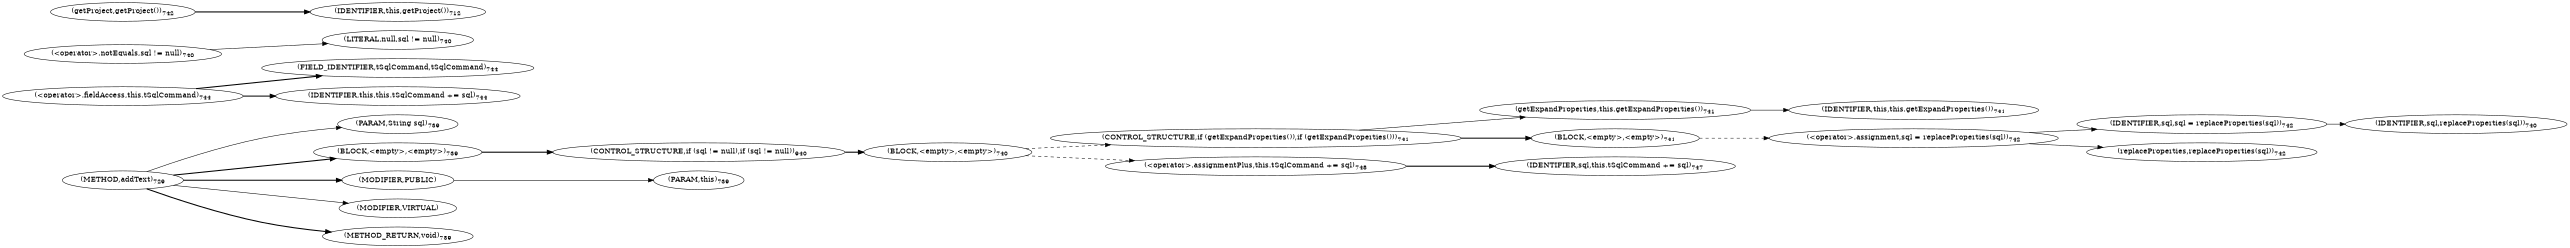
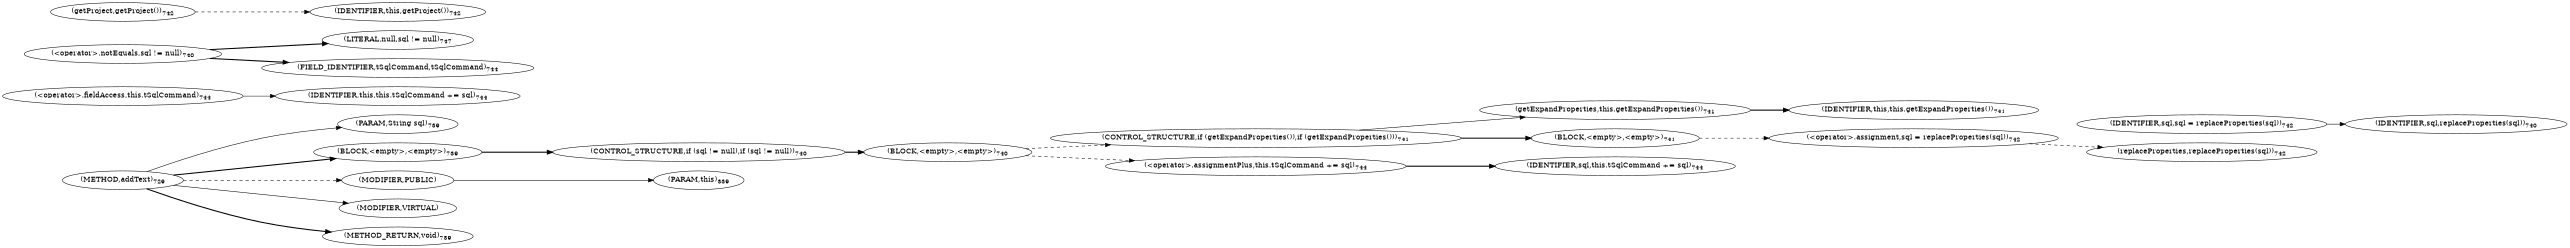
  digraph {
    rankdir=LR
    edge [style=bold]
    n1 [label=<(METHOD,addText)<SUB>729</SUB>>]
    n2 [label=<(PARAM,String sql)<SUB>739</SUB>>]
    n3 [label=<(BLOCK,&lt;empty&gt;,&lt;empty&gt;)<SUB>739</SUB>>]
    n4 [label=<(MODIFIER,PUBLIC)>]
    n5 [label=<(MODIFIER,VIRTUAL)>]
    n6 [label=<(METHOD_RETURN,void)<SUB>739</SUB>>]
-   n7 [label=<(PARAM,this)<SUB>739</SUB>>]
-   n8 [label=<(CONTROL_STRUCTURE,if (sql != null),if (sql != null))<SUB>940</SUB>>]
+   n7 [label=<(PARAM,this)<SUB>339</SUB>>]
+   n8 [label=<(CONTROL_STRUCTURE,if (sql != null),if (sql != null))<SUB>740</SUB>>]
    n9 [label=<(BLOCK,&lt;empty&gt;,&lt;empty&gt;)<SUB>740</SUB>>]
    n10 [label=<(&lt;operator&gt;.notEquals,sql != null)<SUB>740</SUB>>]
-   n11 [label=<(LITERAL,null,sql != null)<SUB>740</SUB>>]
+   n11 [label=<(LITERAL,null,sql != null)<SUB>747</SUB>>]
    n12 [label=<(CONTROL_STRUCTURE,if (getExpandProperties()),if (getExpandProperties()))<SUB>741</SUB>>]
-   n13 [label=<(&lt;operator&gt;.assignmentPlus,this.tSqlCommand += sql)<SUB>748</SUB>>]
+   n13 [label=<(&lt;operator&gt;.assignmentPlus,this.tSqlCommand += sql)<SUB>744</SUB>>]
    n14 [label=<(getExpandProperties,this.getExpandProperties())<SUB>741</SUB>>]
    n15 [label=<(BLOCK,&lt;empty&gt;,&lt;empty&gt;)<SUB>741</SUB>>]
-   n16 [label=<(IDENTIFIER,sql,this.tSqlCommand += sql)<SUB>747</SUB>>]
+   n16 [label=<(IDENTIFIER,sql,this.tSqlCommand += sql)<SUB>744</SUB>>]
    n17 [label=<(IDENTIFIER,this,this.getExpandProperties())<SUB>741</SUB>>]
    n18 [label=<(&lt;operator&gt;.assignment,sql = replaceProperties(sql))<SUB>742</SUB>>]
    n19 [label=<(IDENTIFIER,sql,sql = replaceProperties(sql))<SUB>742</SUB>>]
    n20 [label=<(replaceProperties,replaceProperties(sql))<SUB>742</SUB>>]
    n21 [label=<(IDENTIFIER,sql,replaceProperties(sql))<SUB>740</SUB>>]
    n22 [label=<(getProject,getProject())<SUB>742</SUB>>]
-   n23 [label=<(IDENTIFIER,this,getProject())<SUB>712</SUB>>]
+   n23 [label=<(IDENTIFIER,this,getProject())<SUB>742</SUB>>]
    n24 [label=<(&lt;operator&gt;.fieldAccess,this.tSqlCommand)<SUB>744</SUB>>]
    n25 [label=<(IDENTIFIER,this,this.tSqlCommand += sql)<SUB>744</SUB>>]
    n26 [label=<(FIELD_IDENTIFIER,tSqlCommand,tSqlCommand)<SUB>744</SUB>>]
    n1 -> n2 [style=solid]
    n1 -> n3
-   n1 -> n4
+   n1 -> n4 [style=dashed]
    n1 -> n5 [style=solid]
    n1 -> n6
    n3 -> n8
    n4 -> n7 [style=solid]
    n8 -> n9
    n9 -> n12 [style=dashed]
    n9 -> n13 [style=dashed]
-   n10 -> n11 [style=solid]
+   n10 -> n11
    n12 -> n14 [style=solid]
    n12 -> n15
    n13 -> n16
-   n14 -> n17 [style=solid]
+   n14 -> n17
    n15 -> n18 [style=dashed]
-   n18 -> n19 [style=solid]
-   n18 -> n20 [style=solid]
+   n18 -> n20 [style=dashed]
    n19 -> n21 [style=solid]
-   n22 -> n23
-   n24 -> n25
-   n24 -> n26
+   n22 -> n23 [style=dashed]
+   n24 -> n25 [style=solid]
+   n10 -> n26
  }
